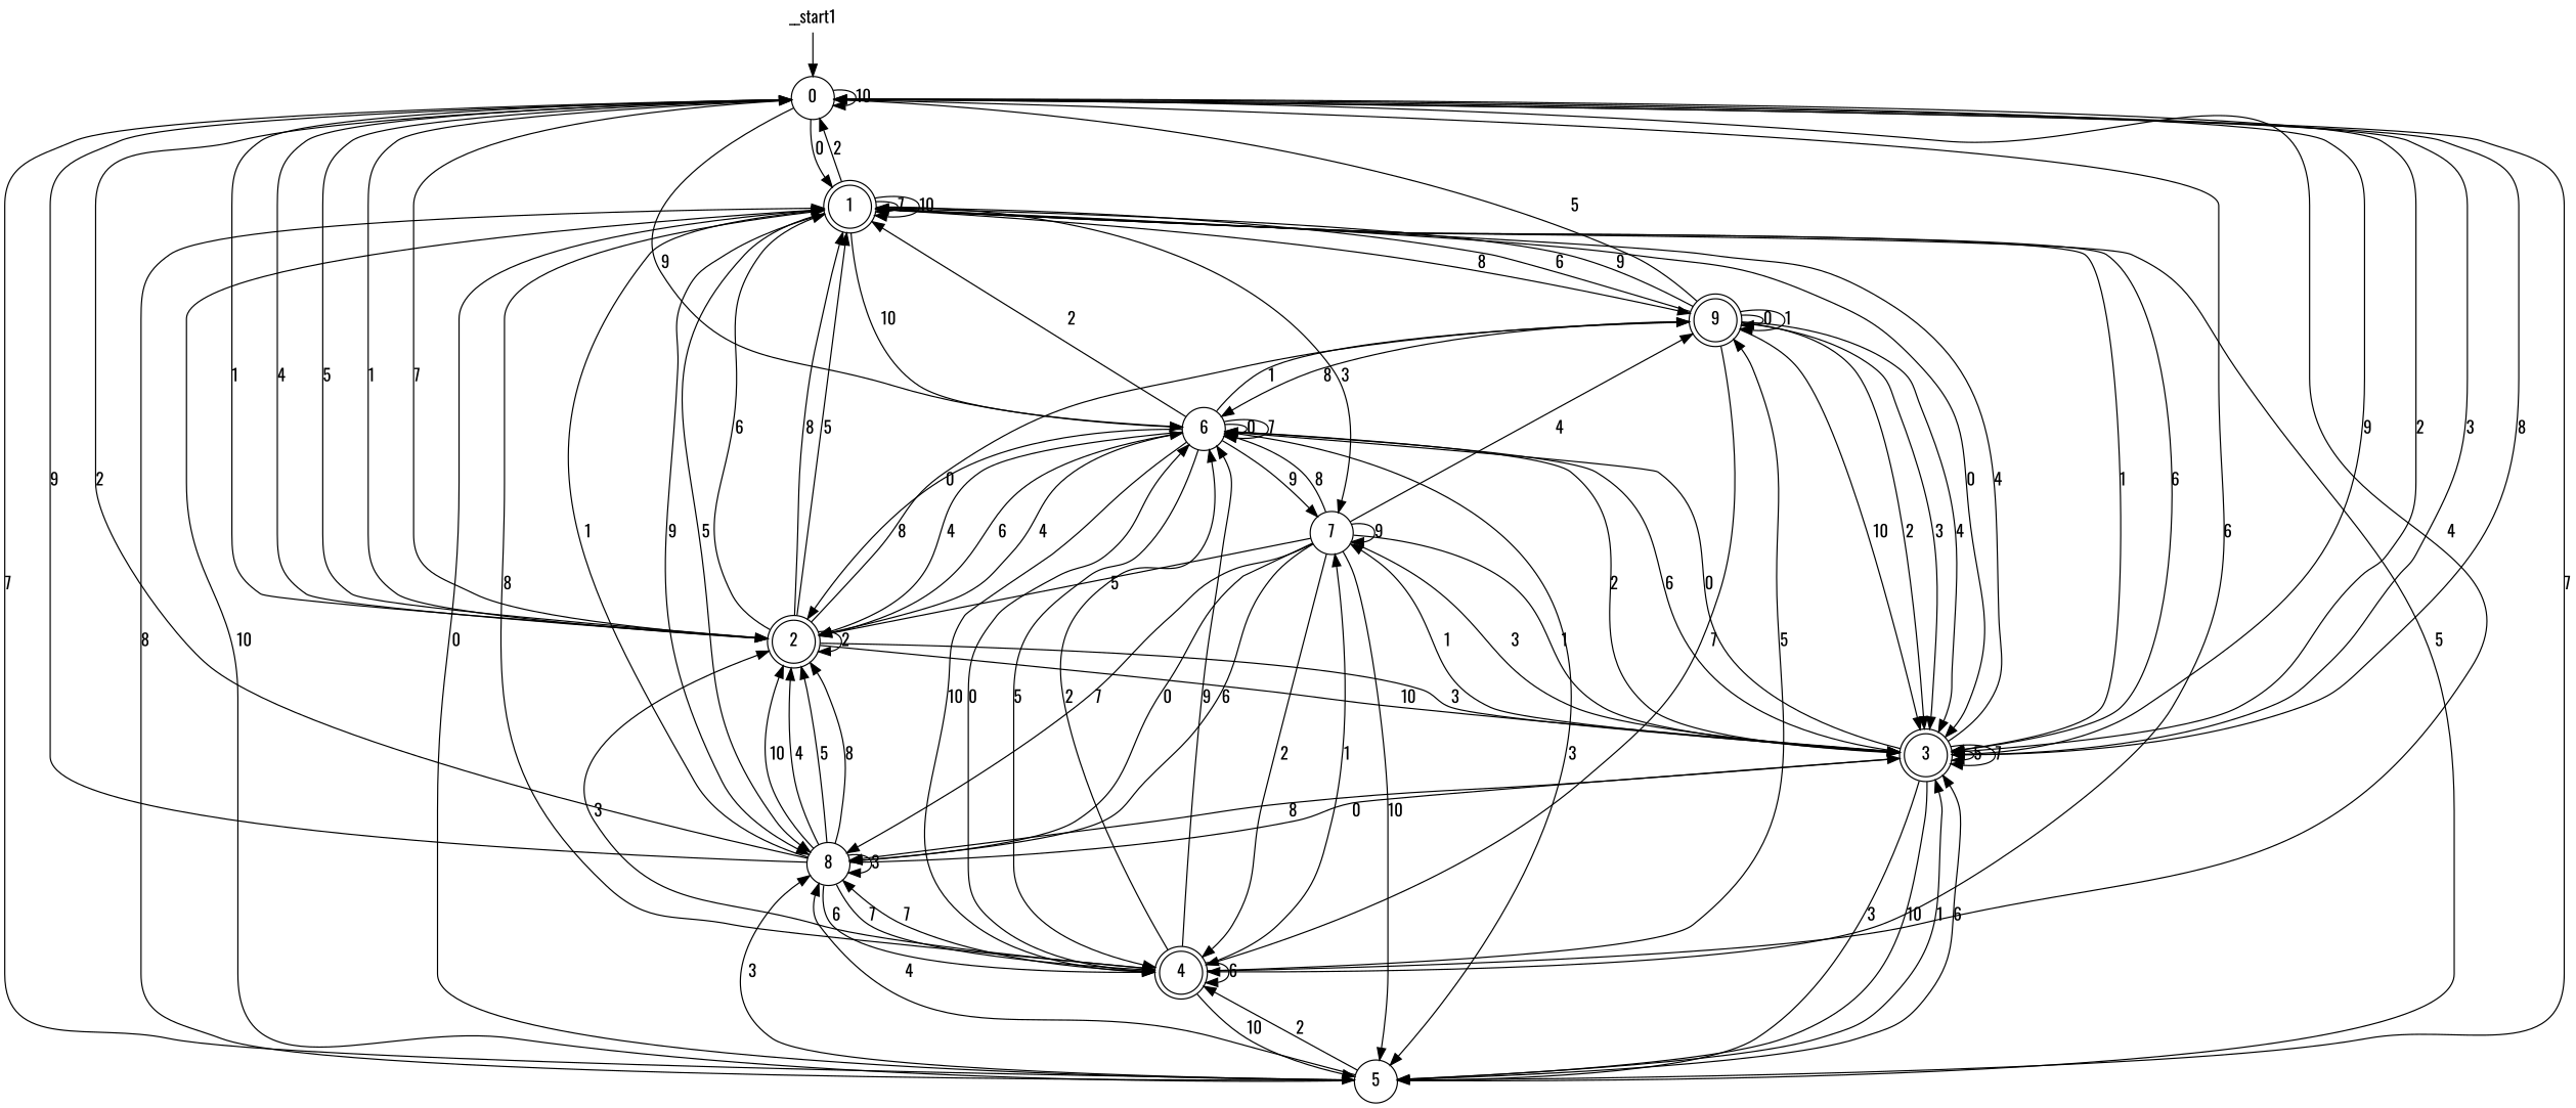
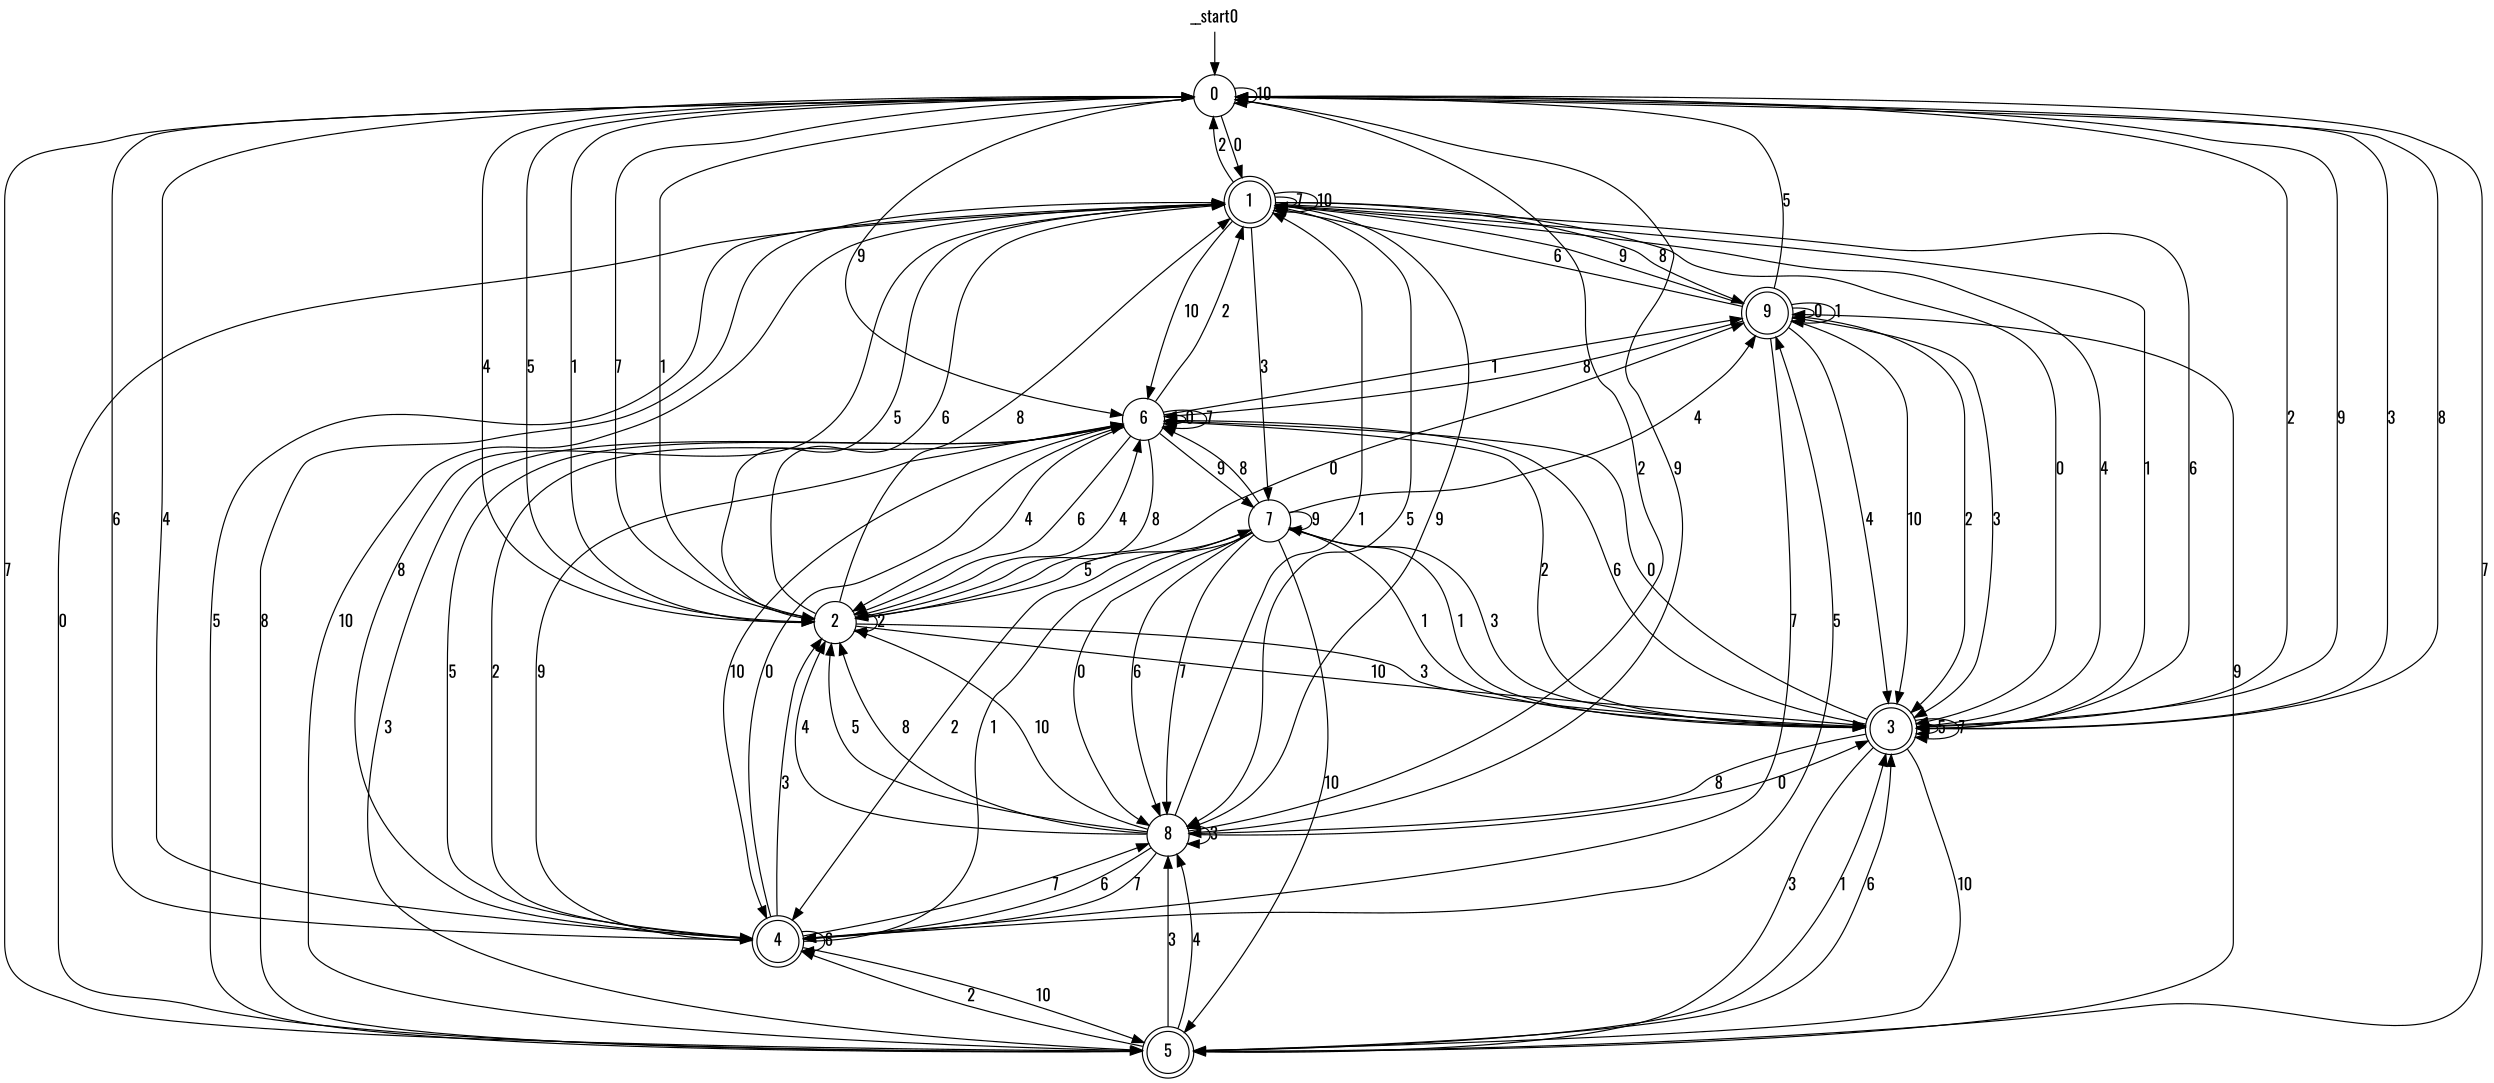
  digraph {
    fontname=Oswald
    node [fontname=Oswald shape=circle]
    edge [fontname=Oswald]
    n1 [label=0]
    n2 [label=1 shape=doublecircle]
-   n3 [label=2 shape=doublecircle]
+   n3 [label=2]
    n4 [label=3 shape=doublecircle]
    n5 [label=4 shape=doublecircle]
-   n6 [label=5]
+   n6 [label=5 shape=doublecircle]
    n7 [label=6]
    n8 [label=7]
    n9 [label=8]
    n10 [label=9 shape=doublecircle]
-   __start0 [height=0 shape=none width=0 label=__start1]
+   __start0 [height=0 shape=none width=0]
    n1 -> n1 [label=10]
    n1 -> n2 [label=0]
    n1 -> n3 [label=1]
    n1 -> n3 [label=4]
    n1 -> n3 [label=5]
    n1 -> n4 [label=2]
    n1 -> n4 [label=3]
    n1 -> n4 [label=8]
    n1 -> n5 [label=6]
    n1 -> n6 [label=7]
    n1 -> n7 [label=9]
    n2 -> n1 [label=2]
    n2 -> n2 [label=7]
    n2 -> n2 [label=10]
    n2 -> n4 [label=0]
    n2 -> n4 [label=1]
    n2 -> n4 [label=6]
    n2 -> n7 [label=10]
    n2 -> n8 [label=3]
    n2 -> n9 [label=5]
    n2 -> n9 [label=9]
    n2 -> n10 [label=8]
    n3 -> n1 [label=1]
    n3 -> n1 [label=7]
    n3 -> n2 [label=5]
    n3 -> n2 [label=6]
    n3 -> n2 [label=8]
    n3 -> n3 [label=2]
    n3 -> n4 [label=3]
    n3 -> n4 [label=10]
    n3 -> n7 [label=4]
    n3 -> n10 [label=0]
    n4 -> n1 [label=9]
    n4 -> n2 [label=4]
    n4 -> n4 [label=5]
    n4 -> n4 [label=7]
    n4 -> n6 [label=3]
    n4 -> n6 [label=10]
    n4 -> n7 [label=0]
    n4 -> n7 [label=2]
    n4 -> n7 [label=6]
    n4 -> n8 [label=1]
    n4 -> n9 [label=8]
    n5 -> n1 [label=4]
    n5 -> n2 [label=8]
    n5 -> n3 [label=3]
    n5 -> n5 [label=6]
    n5 -> n6 [label=10]
    n5 -> n7 [label=0]
    n5 -> n7 [label=2]
    n5 -> n7 [label=9]
    n5 -> n8 [label=1]
    n5 -> n9 [label=7]
    n5 -> n10 [label=5]
    n6 -> n1 [label=7]
    n6 -> n2 [label=0]
    n6 -> n2 [label=5]
    n6 -> n2 [label=8]
    n6 -> n2 [label=10]
    n6 -> n4 [label=1]
    n6 -> n4 [label=6]
    n6 -> n5 [label=2]
    n6 -> n9 [label=3]
    n6 -> n9 [label=4]
+   n6 -> n10 [label=9]
    n7 -> n2 [label=2]
    n7 -> n3 [label=4]
    n7 -> n3 [label=6]
    n7 -> n3 [label=8]
    n7 -> n5 [label=5]
    n7 -> n5 [label=10]
    n7 -> n6 [label=3]
    n7 -> n7 [label=0]
    n7 -> n7 [label=7]
    n7 -> n8 [label=9]
    n7 -> n10 [label=1]
    n8 -> n3 [label=5]
    n8 -> n4 [label=1]
    n8 -> n4 [label=3]
    n8 -> n5 [label=2]
    n8 -> n6 [label=10]
    n8 -> n7 [label=8]
    n8 -> n8 [label=9]
    n8 -> n9 [label=0]
    n8 -> n9 [label=6]
    n8 -> n9 [label=7]
    n8 -> n10 [label=4]
    n9 -> n1 [label=2]
    n9 -> n1 [label=9]
    n9 -> n2 [label=1]
    n9 -> n3 [label=4]
    n9 -> n3 [label=5]
    n9 -> n3 [label=8]
    n9 -> n3 [label=10]
    n9 -> n4 [label=0]
    n9 -> n5 [label=6]
    n9 -> n5 [label=7]
    n9 -> n9 [label=3]
    n10 -> n1 [label=5]
    n10 -> n2 [label=6]
    n10 -> n2 [label=9]
    n10 -> n4 [label=2]
    n10 -> n4 [label=3]
    n10 -> n4 [label=4]
    n10 -> n4 [label=10]
    n10 -> n5 [label=7]
    n10 -> n7 [label=8]
    n10 -> n10 [label=0]
    n10 -> n10 [label=1]
    __start0 -> n1
  }
